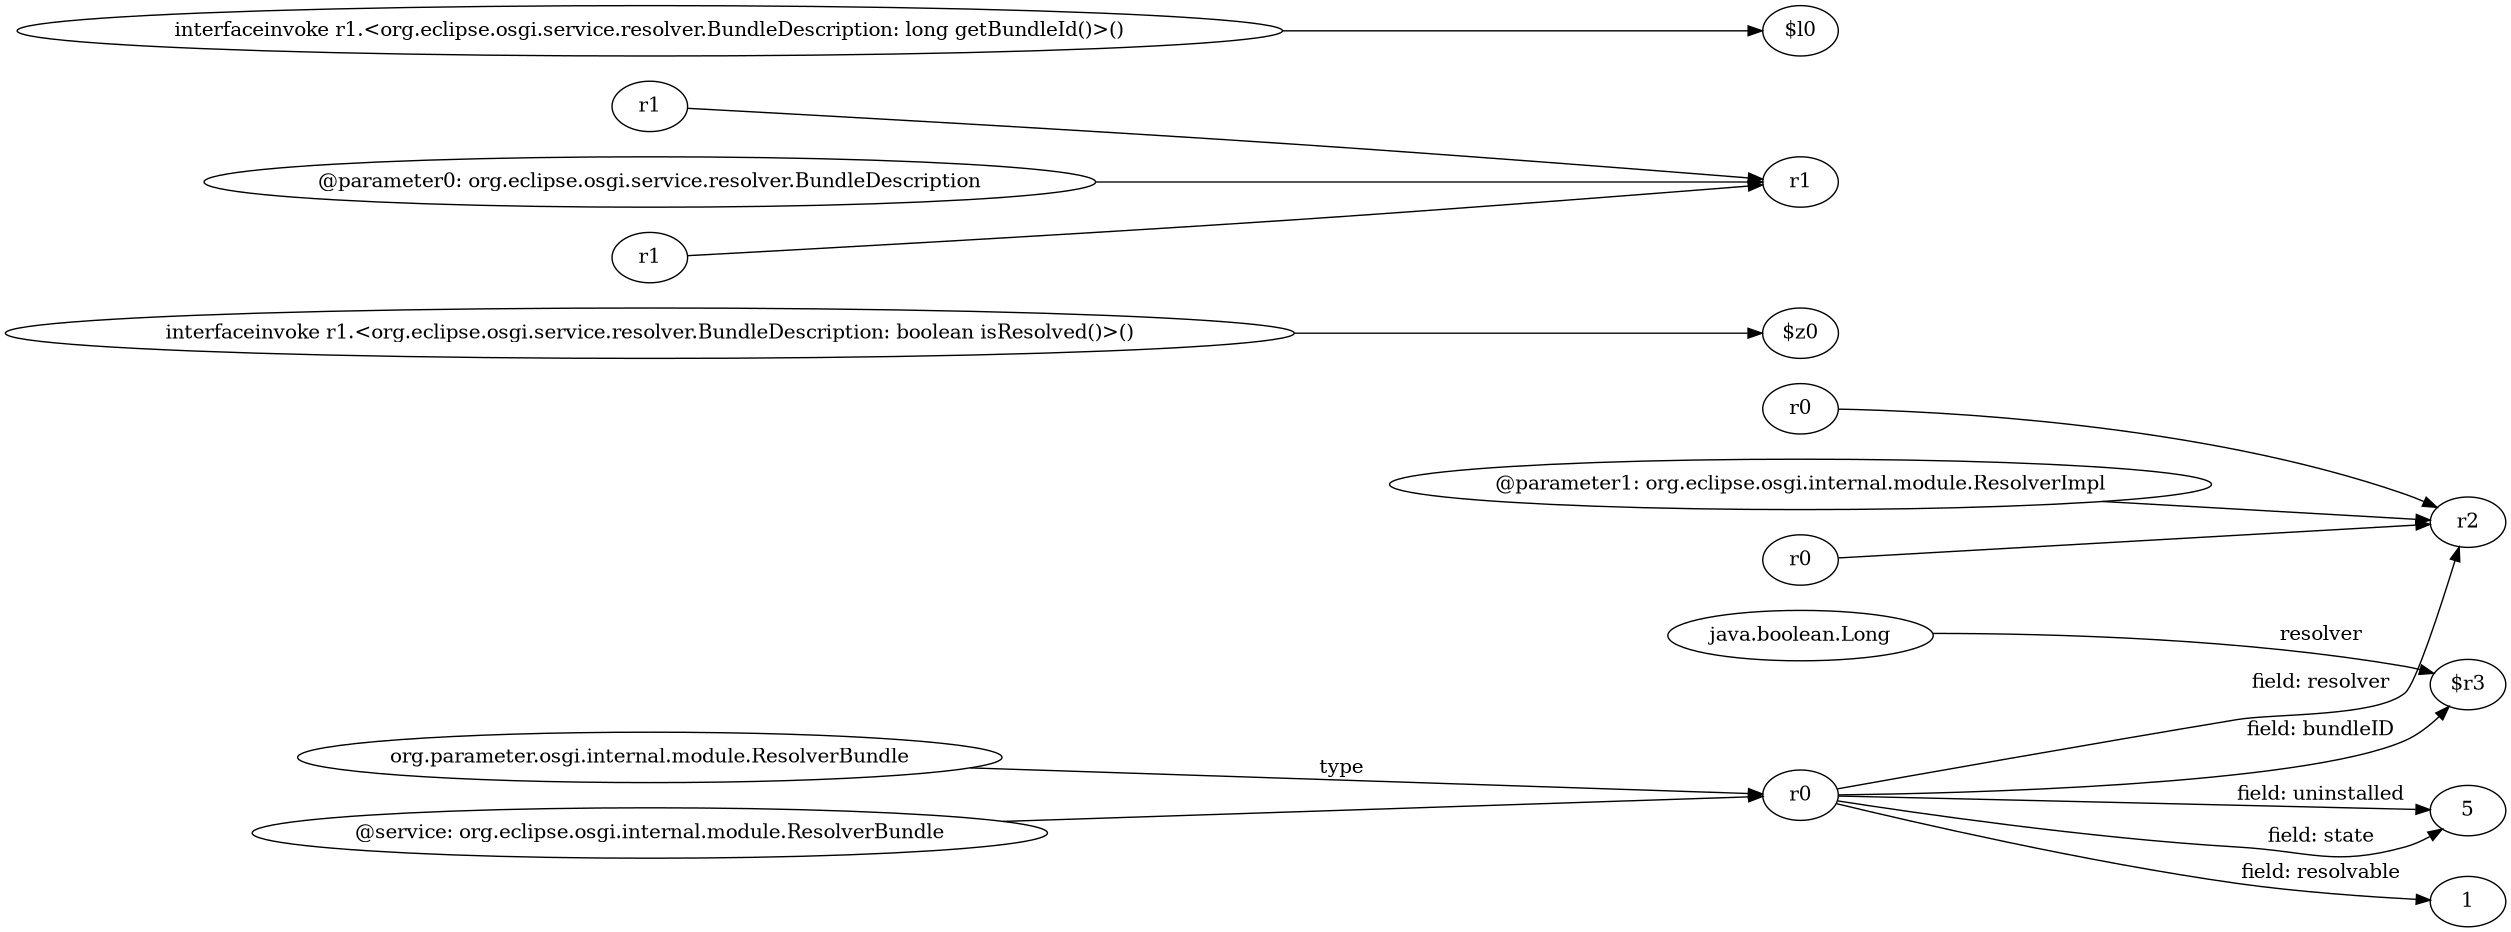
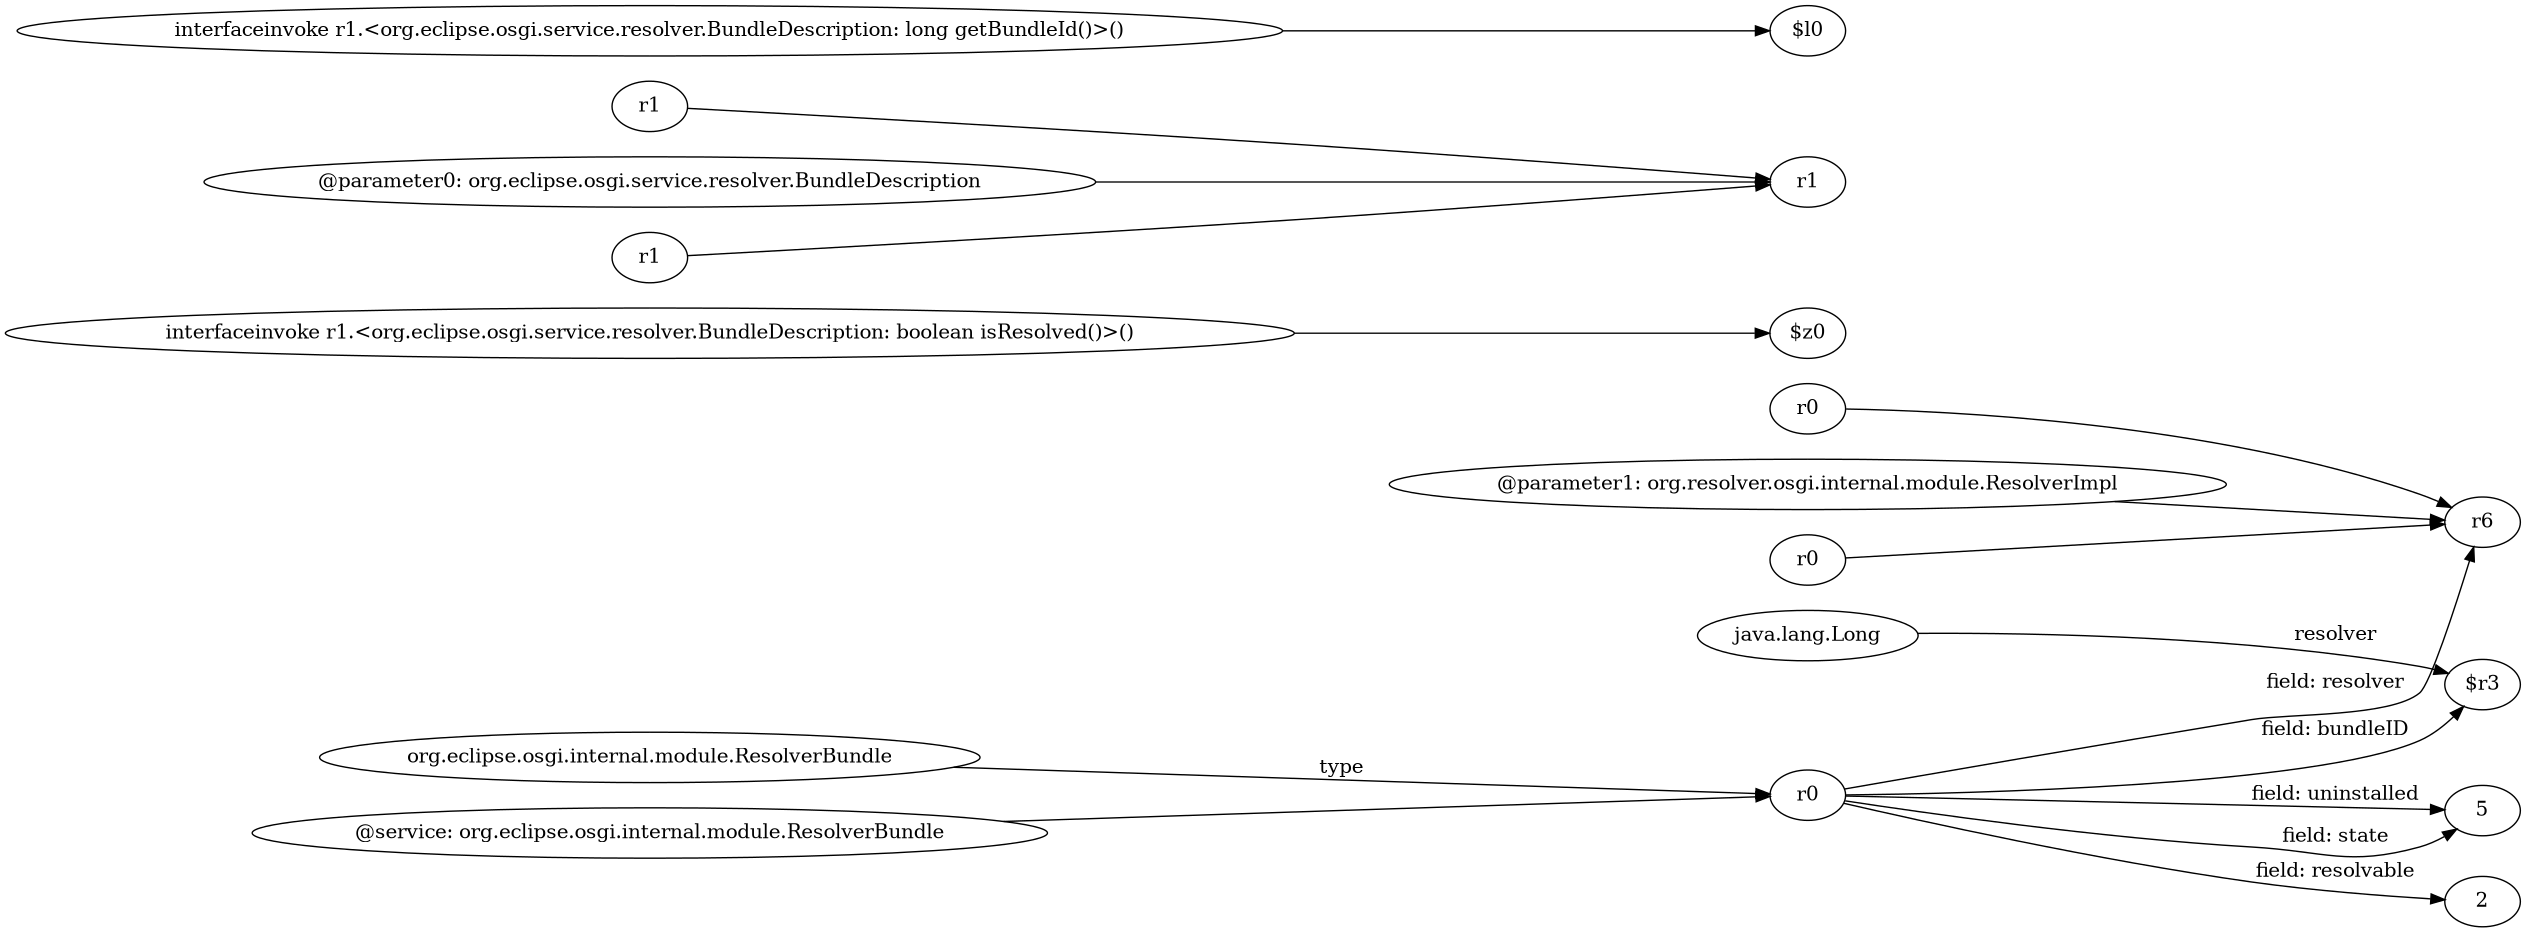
  digraph {
    rankdir=LR
    n1 [label=r0]
    n2 [label="$r3"]
-   n3 [label=r2]
+   n3 [label=r6]
    n4 [label=5]
-   n5 [label=1]
+   n5 [label=2]
    n6 [label="interfaceinvoke r1.<org.eclipse.osgi.service.resolver.BundleDescription: boolean isResolved()>()"]
    n7 [label="$z0"]
-   n8 [label="java.boolean.Long"]
+   n8 [label="java.lang.Long"]
    n9 [label=r1]
    n10 [label=r1]
    n11 [label="@parameter0: org.eclipse.osgi.service.resolver.BundleDescription"]
    n12 [label="interfaceinvoke r1.<org.eclipse.osgi.service.resolver.BundleDescription: long getBundleId()>()"]
    n13 [label="$l0"]
    n14 [label=r0]
    n15 [label=r1]
-   n16 [label="org.parameter.osgi.internal.module.ResolverBundle"]
-   n17 [label="@parameter1: org.eclipse.osgi.internal.module.ResolverImpl"]
+   n16 [label="org.eclipse.osgi.internal.module.ResolverBundle"]
+   n17 [label="@parameter1: org.resolver.osgi.internal.module.ResolverImpl"]
    n18 [label="@service: org.eclipse.osgi.internal.module.ResolverBundle"]
    n19 [label=r0]
    n1 -> n2 [label="field: bundleID"]
    n1 -> n3 [label="field: resolver"]
    n1 -> n4 [label="field: state"]
    n1 -> n4 [label="field: uninstalled"]
    n1 -> n5 [label="field: resolvable"]
    n6 -> n7
    n8 -> n2 [label=resolver]
    n9 -> n10
    n11 -> n10
    n12 -> n13
    n14 -> n3
    n15 -> n10
    n16 -> n1 [label=type]
    n17 -> n3
    n18 -> n1
    n19 -> n3
  }
